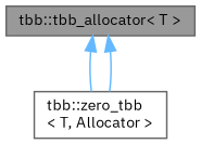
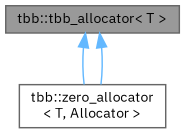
  digraph {
    fontname="IBM Plex Sans"
    node [color=gray40 fontname="IBM Plex Sans" fontsize=10 shape=box style=filled]
    edge [color=steelblue1 dir=back fontname="IBM Plex Sans" fontsize=10 labelfontname=Helvetica labelfontsize=10 style=solid]
    n1 [fillcolor=grey60 fontcolor=black height=0.2 label="tbb::tbb_allocator\< T \>" width=0.4]
-   n2 [fillcolor=white height=0.2 label="tbb::zero_tbb\l\< T, Allocator \>" width=0.4]
+   n2 [fillcolor=white height=0.2 label="tbb::zero_allocator\l\< T, Allocator \>" width=0.4]
    n1 -> n2
    n1 -> n2
  }
